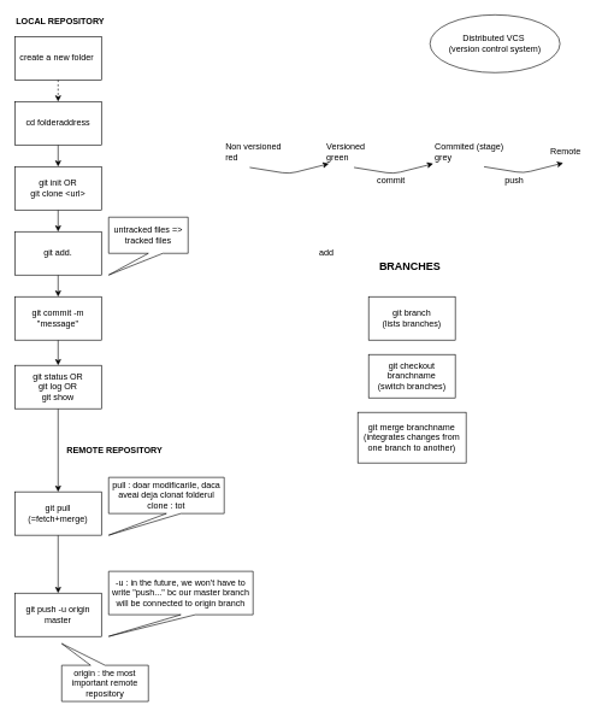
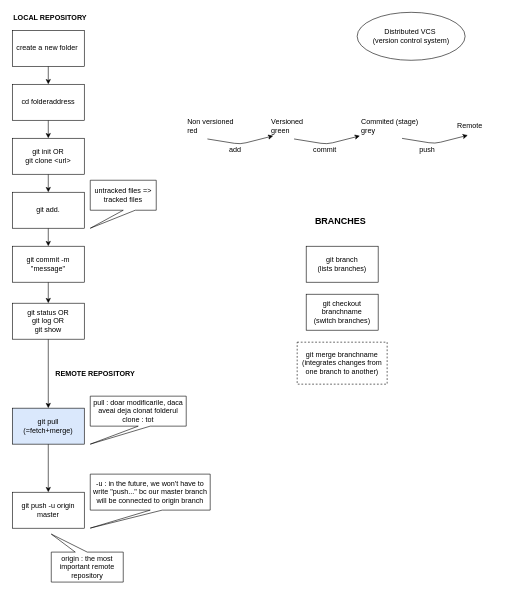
  <mxCell id="0" />
  <mxCell id="1" parent="0" />
- <mxCell id="2" style="edgeStyle=orthogonalEdgeStyle;rounded=0;orthogonalLoop=1;jettySize=auto;html=1;exitX=0.5;exitY=1;exitDx=0;exitDy=0;entryX=0.5;entryY=0;entryDx=0;entryDy=0;dashed=1;" edge="1" parent="1" source="3" target="5"><mxGeometry relative="1" as="geometry" /></mxCell>
+ <mxCell id="2" style="edgeStyle=orthogonalEdgeStyle;rounded=0;orthogonalLoop=1;jettySize=auto;html=1;exitX=0.5;exitY=1;exitDx=0;exitDy=0;entryX=0.5;entryY=0;entryDx=0;entryDy=0;" edge="1" parent="1" source="3" target="5"><mxGeometry relative="1" as="geometry" /></mxCell>
  <mxCell id="3" value="create a new folder&amp;nbsp;" style="rounded=0;whiteSpace=wrap;html=1;" vertex="1" parent="1"><mxGeometry x="20" y="50" width="120" height="60" as="geometry" /></mxCell>
  <mxCell id="4" style="edgeStyle=orthogonalEdgeStyle;rounded=0;orthogonalLoop=1;jettySize=auto;html=1;exitX=0.5;exitY=1;exitDx=0;exitDy=0;entryX=0.5;entryY=0;entryDx=0;entryDy=0;" edge="1" parent="1" source="5" target="7"><mxGeometry relative="1" as="geometry" /></mxCell>
  <mxCell id="5" value="cd folderaddress" style="rounded=0;whiteSpace=wrap;html=1;" vertex="1" parent="1"><mxGeometry x="20" y="140" width="120" height="60" as="geometry" /></mxCell>
  <mxCell id="6" style="edgeStyle=orthogonalEdgeStyle;rounded=0;orthogonalLoop=1;jettySize=auto;html=1;exitX=0.5;exitY=1;exitDx=0;exitDy=0;entryX=0.5;entryY=0;entryDx=0;entryDy=0;" edge="1" parent="1" source="7" target="9"><mxGeometry relative="1" as="geometry" /></mxCell>
  <mxCell id="7" value="git init OR&lt;br&gt;git clone &amp;lt;url&amp;gt;" style="rounded=0;whiteSpace=wrap;html=1;" vertex="1" parent="1"><mxGeometry x="20" y="230" width="120" height="60" as="geometry" /></mxCell>
  <mxCell id="8" style="edgeStyle=orthogonalEdgeStyle;rounded=0;orthogonalLoop=1;jettySize=auto;html=1;exitX=0.5;exitY=1;exitDx=0;exitDy=0;entryX=0.5;entryY=0;entryDx=0;entryDy=0;" edge="1" parent="1" source="9" target="11"><mxGeometry relative="1" as="geometry" /></mxCell>
  <mxCell id="9" value="git add." style="rounded=0;whiteSpace=wrap;html=1;" vertex="1" parent="1"><mxGeometry x="20" y="320" width="120" height="60" as="geometry" /></mxCell>
  <mxCell id="10" style="edgeStyle=orthogonalEdgeStyle;rounded=0;orthogonalLoop=1;jettySize=auto;html=1;exitX=0.5;exitY=1;exitDx=0;exitDy=0;entryX=0.5;entryY=0;entryDx=0;entryDy=0;" edge="1" parent="1" source="11" target="13"><mxGeometry relative="1" as="geometry" /></mxCell>
  <mxCell id="11" value="git commit -m &quot;message&quot;" style="rounded=0;whiteSpace=wrap;html=1;" vertex="1" parent="1"><mxGeometry x="20" y="410" width="120" height="60" as="geometry" /></mxCell>
  <mxCell id="12" style="edgeStyle=orthogonalEdgeStyle;rounded=0;orthogonalLoop=1;jettySize=auto;html=1;exitX=0.5;exitY=1;exitDx=0;exitDy=0;entryX=0.5;entryY=0;entryDx=0;entryDy=0;" edge="1" parent="1" source="13" target="15"><mxGeometry relative="1" as="geometry" /></mxCell>
  <mxCell id="13" value="git status OR&lt;br&gt;git log OR&lt;br&gt;git show" style="rounded=0;whiteSpace=wrap;html=1;" vertex="1" parent="1"><mxGeometry x="20" y="505" width="120" height="60" as="geometry" /></mxCell>
  <mxCell id="14" style="edgeStyle=orthogonalEdgeStyle;rounded=0;orthogonalLoop=1;jettySize=auto;html=1;exitX=0.5;exitY=1;exitDx=0;exitDy=0;entryX=0.5;entryY=0;entryDx=0;entryDy=0;" edge="1" parent="1" source="15" target="16"><mxGeometry relative="1" as="geometry" /></mxCell>
- <mxCell id="15" value="git pull (=fetch+merge)" style="rounded=0;whiteSpace=wrap;html=1;" vertex="1" parent="1"><mxGeometry x="20" y="680" width="120" height="60" as="geometry" /></mxCell>
+ <mxCell id="15" value="git pull (=fetch+merge)" style="rounded=0;whiteSpace=wrap;html=1;fillColor=#dae8fc;" vertex="1" parent="1"><mxGeometry x="20" y="680" width="120" height="60" as="geometry" /></mxCell>
  <mxCell id="16" value="git push -u origin master" style="rounded=0;whiteSpace=wrap;html=1;" vertex="1" parent="1"><mxGeometry x="20" y="820.167" width="120" height="60" as="geometry" /></mxCell>
  <mxCell id="17" value="untracked files =&amp;gt; tracked files" style="shape=callout;whiteSpace=wrap;html=1;perimeter=calloutPerimeter;rotation=0;position2=0;" vertex="1" parent="1"><mxGeometry x="150" y="300" width="110" height="80" as="geometry" /></mxCell>
  <mxCell id="18" value="-u : in the future, we won't have to write &quot;push...&quot; bc our master branch will be connected to origin branch" style="shape=callout;whiteSpace=wrap;html=1;perimeter=calloutPerimeter;position2=0;" vertex="1" parent="1"><mxGeometry x="150" y="790" width="200" height="90" as="geometry" /></mxCell>
  <mxCell id="19" value="pull : doar modificarile, daca aveai deja clonat folderul&lt;br&gt;clone : tot" style="shape=callout;whiteSpace=wrap;html=1;perimeter=calloutPerimeter;position2=0;" vertex="1" parent="1"><mxGeometry x="150" y="660" width="160" height="80" as="geometry" /></mxCell>
  <mxCell id="20" value="&lt;b&gt;LOCAL REPOSITORY&lt;/b&gt;" style="text;html=1;resizable=0;points=[];autosize=1;align=left;verticalAlign=top;spacingTop=-4;" vertex="1" parent="1"><mxGeometry x="20" y="20" width="140" height="20" as="geometry" /></mxCell>
  <mxCell id="21" value="&lt;b&gt;REMOTE REPOSITORY&lt;/b&gt;" style="text;html=1;resizable=0;points=[];autosize=1;align=left;verticalAlign=top;spacingTop=-4;" vertex="1" parent="1"><mxGeometry x="90" y="612.5" width="150" height="20" as="geometry" /></mxCell>
  <mxCell id="22" value="&lt;span style=&quot;white-space: normal&quot;&gt;Distributed VCS&amp;nbsp;&lt;/span&gt;&lt;br style=&quot;white-space: normal&quot;&gt;&lt;span style=&quot;white-space: normal&quot;&gt;(version control system)&lt;/span&gt;" style="ellipse;whiteSpace=wrap;html=1;" vertex="1" parent="1"><mxGeometry x="595" y="20" width="180" height="80" as="geometry" /></mxCell>
  <mxCell id="23" value="Non versioned&lt;br&gt;red" style="text;html=1;resizable=0;points=[];autosize=1;align=left;verticalAlign=top;spacingTop=-4;" vertex="1" parent="1"><mxGeometry x="310" y="193" width="90" height="30" as="geometry" /></mxCell>
  <mxCell id="24" value="" style="endArrow=classic;html=1;exitX=0.448;exitY=1.139;exitDx=0;exitDy=0;exitPerimeter=0;" edge="1" parent="1"><mxGeometry width="50" height="50" relative="1" as="geometry"><mxPoint x="345.32" y="231.17" as="sourcePoint" /><mxPoint x="455" y="226" as="targetPoint" /><Array as="points"><mxPoint x="400" y="240" /></Array></mxGeometry></mxCell>
  <mxCell id="25" value="Versioned&amp;nbsp;&lt;br&gt;green" style="text;html=1;resizable=0;points=[];autosize=1;align=left;verticalAlign=top;spacingTop=-4;" vertex="1" parent="1"><mxGeometry x="450" y="193" width="70" height="30" as="geometry" /></mxCell>
- <mxCell id="26" value="add" style="text;html=1;resizable=0;points=[];autosize=1;align=left;verticalAlign=top;spacingTop=-4;" vertex="1" parent="1"><mxGeometry x="440" y="340" width="40" height="20" as="geometry" /></mxCell>
+ <mxCell id="26" value="add" style="text;html=1;resizable=0;points=[];autosize=1;align=left;verticalAlign=top;spacingTop=-4;" vertex="1" parent="1"><mxGeometry x="380" y="240" width="40" height="20" as="geometry" /></mxCell>
  <mxCell id="27" value="" style="endArrow=classic;html=1;exitX=0.448;exitY=1.139;exitDx=0;exitDy=0;exitPerimeter=0;" edge="1" parent="1"><mxGeometry width="50" height="50" relative="1" as="geometry"><mxPoint x="489.82" y="231.17" as="sourcePoint" /><mxPoint x="599.5" y="226" as="targetPoint" /><Array as="points"><mxPoint x="544.5" y="240" /></Array></mxGeometry></mxCell>
  <mxCell id="28" value="Commited (stage)&lt;br&gt;grey" style="text;html=1;resizable=0;points=[];autosize=1;align=left;verticalAlign=top;spacingTop=-4;" vertex="1" parent="1"><mxGeometry x="600" y="193" width="110" height="30" as="geometry" /></mxCell>
  <mxCell id="29" value="commit&lt;br&gt;" style="text;html=1;resizable=0;points=[];autosize=1;align=left;verticalAlign=top;spacingTop=-4;" vertex="1" parent="1"><mxGeometry x="520" y="240" width="50" height="20" as="geometry" /></mxCell>
  <mxCell id="30" value="Remote&lt;br&gt;" style="text;html=1;resizable=0;points=[];autosize=1;align=left;verticalAlign=top;spacingTop=-4;" vertex="1" parent="1"><mxGeometry x="760" y="200" width="60" height="20" as="geometry" /></mxCell>
  <mxCell id="31" value="push&lt;br&gt;" style="text;html=1;resizable=0;points=[];autosize=1;align=left;verticalAlign=top;spacingTop=-4;" vertex="1" parent="1"><mxGeometry x="697" y="240" width="40" height="20" as="geometry" /></mxCell>
  <mxCell id="32" value="" style="endArrow=classic;html=1;exitX=0.448;exitY=1.139;exitDx=0;exitDy=0;exitPerimeter=0;" edge="1" parent="1"><mxGeometry width="50" height="50" relative="1" as="geometry"><mxPoint x="669.82" y="230.17" as="sourcePoint" /><mxPoint x="779.5" y="225" as="targetPoint" /><Array as="points"><mxPoint x="724.5" y="239" /></Array></mxGeometry></mxCell>
  <mxCell id="33" value="&lt;b&gt;&lt;font style=&quot;font-size: 15px&quot;&gt;BRANCHES&lt;/font&gt;&lt;br&gt;&lt;/b&gt;" style="text;html=1;resizable=0;points=[];autosize=1;align=left;verticalAlign=top;spacingTop=-4;" vertex="1" parent="1"><mxGeometry x="523" y="356" width="100" height="20" as="geometry" /></mxCell>
  <mxCell id="34" value="git branch &lt;br&gt;(lists branches)" style="rounded=0;whiteSpace=wrap;html=1;" vertex="1" parent="1"><mxGeometry x="510" y="410" width="120" height="60" as="geometry" /></mxCell>
  <mxCell id="35" value="git checkout branchname &lt;br&gt;(switch branches)" style="rounded=0;whiteSpace=wrap;html=1;" vertex="1" parent="1"><mxGeometry x="510" y="490" width="120" height="60" as="geometry" /></mxCell>
- <mxCell id="36" value="git merge branchname&lt;br&gt;(integrates changes from one branch to another)&lt;br&gt;" style="rounded=0;whiteSpace=wrap;html=1;" vertex="1" parent="1"><mxGeometry x="495" y="570" width="150" height="70" as="geometry" /></mxCell>
+ <mxCell id="36" value="git merge branchname&lt;br&gt;(integrates changes from one branch to another)&lt;br&gt;" style="rounded=0;whiteSpace=wrap;html=1;dashed=1;" vertex="1" parent="1"><mxGeometry x="495" y="570" width="150" height="70" as="geometry" /></mxCell>
  <mxCell id="37" value="origin : the most important remote repository&lt;br&gt;" style="shape=callout;whiteSpace=wrap;html=1;perimeter=calloutPerimeter;direction=west;position2=1;" vertex="1" parent="1"><mxGeometry x="85" y="890" width="120" height="80" as="geometry" /></mxCell>
